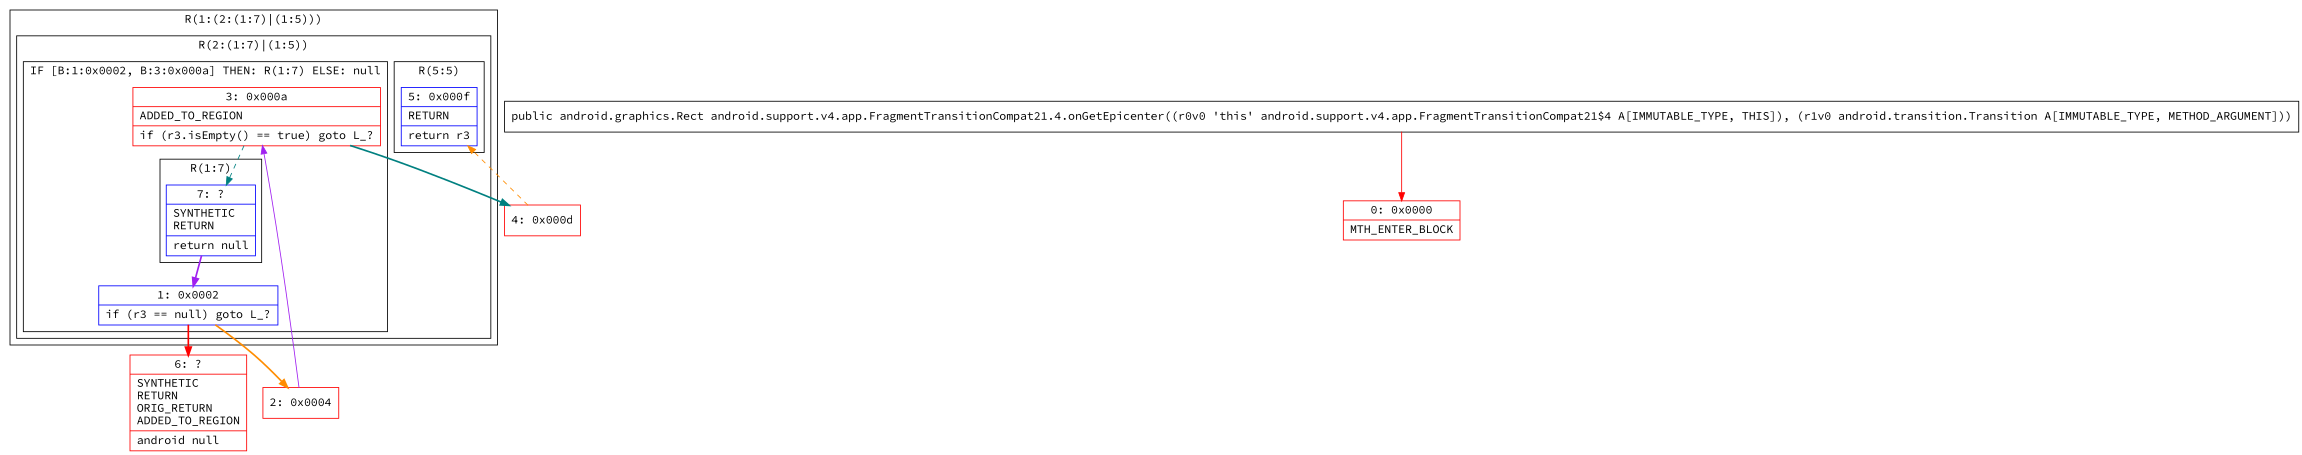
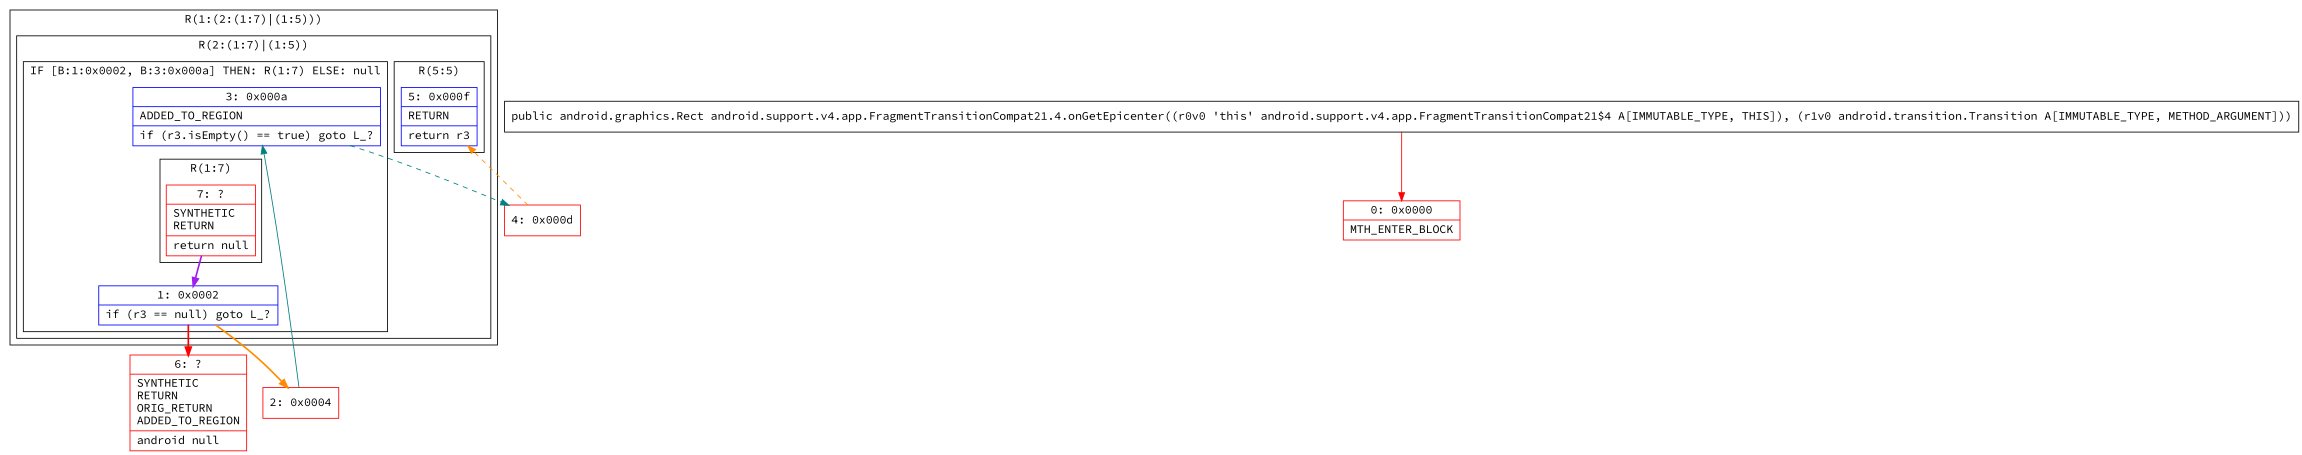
  digraph {
    fontname="Source Code Pro"
    node [color=blue fontname="Source Code Pro" shape=record]
    edge [color=purple fontname="Source Code Pro" style=bold]
-   n1 [label="{7\:\ ?|SYNTHETIC\lRETURN\l|return null\l}"]
+   n1 [color=red label="{7\:\ ?|SYNTHETIC\lRETURN\l|return null\l}"]
    n2 [label="{1\:\ 0x0002|if (r3 == null) goto L_?\l}"]
-   n3 [color=red label="{3\:\ 0x000a|ADDED_TO_REGION\l|if (r3.isEmpty() == true) goto L_?\l}"]
+   n3 [label="{3\:\ 0x000a|ADDED_TO_REGION\l|if (r3.isEmpty() == true) goto L_?\l}"]
    n4 [label="{5\:\ 0x000f|RETURN\l|return r3\l}"]
    n5 [color=red label="{2\:\ 0x0004}"]
    n6 [color=red label="{6\:\ ?|SYNTHETIC\lRETURN\lORIG_RETURN\lADDED_TO_REGION\l|android null\l}"]
    n7 [color=red label="{4\:\ 0x000d}"]
    n8 [color=red label="{0\:\ 0x0000|MTH_ENTER_BLOCK\l}"]
    n9 [label="{public android.graphics.Rect android.support.v4.app.FragmentTransitionCompat21.4.onGetEpicenter((r0v0 'this' android.support.v4.app.FragmentTransitionCompat21$4 A[IMMUTABLE_TYPE, THIS]), (r1v0 android.transition.Transition A[IMMUTABLE_TYPE, METHOD_ARGUMENT])) }" color=""]
    subgraph cluster_1 {
      label="R(1:(2:(1:7)|(1:5)))"
      subgraph cluster_2 {
        label="R(2:(1:7)|(1:5))"
        subgraph cluster_3 {
          label="IF [B:1:0x0002, B:3:0x000a] THEN: R(1:7) ELSE: null"
          n2
          n3
          subgraph cluster_4 {
            label="R(1:7)"
            n1
          }
        }
        subgraph cluster_5 {
          label="R(5:5)"
          n4
        }
      }
    }
    n1 -> n2
    n2 -> n5 [color=darkorange]
    n2 -> n6 [color=red]
-   n3 -> n1 [color=teal style=dashed]
-   n3 -> n7 [color=teal]
-   n5 -> n3 [style=solid]
+   n3 -> n7 [color=teal style=dashed]
+   n5 -> n3 [color=teal style=solid]
    n7 -> n4 [color=darkorange style=dashed]
    n9 -> n8 [color=red style=solid]
  }
